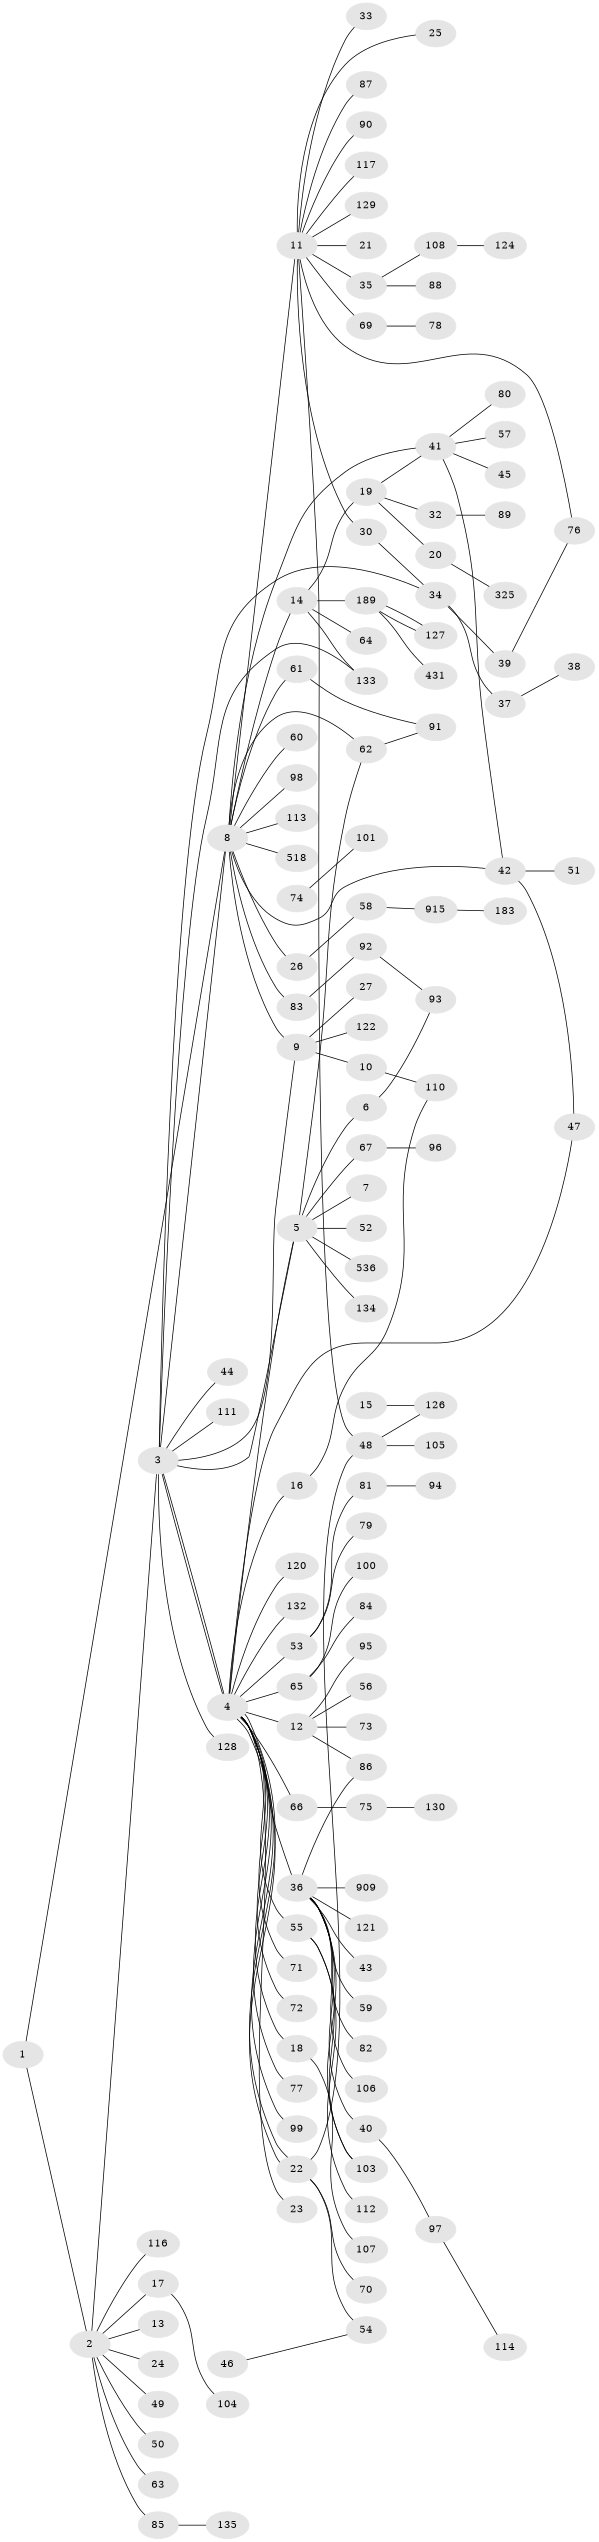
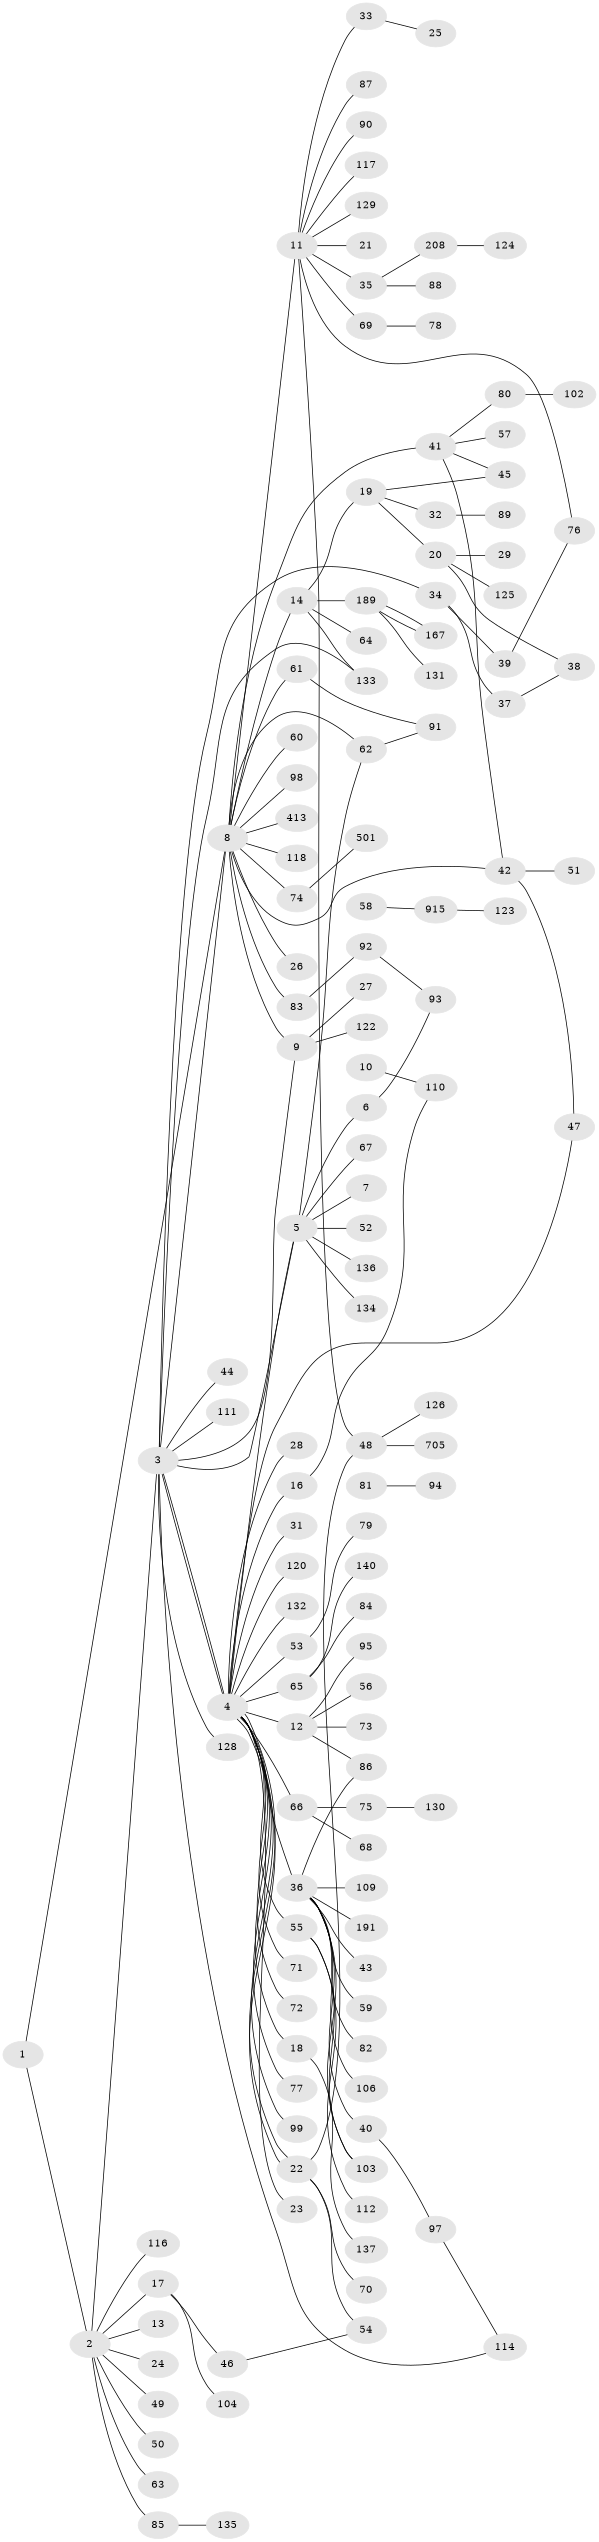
  graph {
    rankdir=LR
    node [color=gray90 style=filled]
    1
    2
    8
    3
    13
    17
    24
    49
    50
    63
    85
    116
    9
    62
    11
    14
    26
    41
    42
    60
    61
    74
    83
    98
-   113
-   118 [label=518]
+   113 [label=413]
+   118
    4
    5
    34
    44
    111
    114
    128
    133
    46
    104
    135
    12
    16
    18
    22
    23
+   28
+   31
    36
    47
    53
    55
    65
    66
    71
    72
    77
    99
    120
    132
    6
    7
    52
    67
    134
-   136 [label=536]
+   136
    10
    27
    122
-   15
    126
    37
    39
    56
    73
    86
    95
    110
-   107
+   107 [label=137]
    48
    54
    70
    40
    43
    59
    82
    103
    106
-   109 [label=909]
-   121
+   109
+   121 [label=191]
    79
    81
    112
    84
-   100
+   100 [label=140]
+   68
    75
    93
    91
-   96
    21
    25
-   30
    33
    35
    69
    76
    87
    90
    117
    129
    19
    64
    n110 [label=189]
    58
    45
    57
    80
    51
-   101
+   101 [label=501]
    92
    88
-   108
-   105
+   108 [label=208]
+   105 [label=705]
    78
    20
    32
-   127
-   131 [label=431]
+   127 [label=167]
+   131
+   29
    38
-   125 [label=325]
+   125
    89
    n130 [label=915]
    124
    97
+   102
    94
-   123 [label=183]
+   123
    130
    1 -- 2
    1 -- 8
    2 -- 3
    2 -- 13
    2 -- 17
    2 -- 24
    2 -- 49
    2 -- 50
    2 -- 63
    2 -- 85
    2 -- 116
    8 -- 9
    8 -- 62
    8 -- 11
    8 -- 14
    8 -- 26
    8 -- 41
    8 -- 42
    8 -- 60
    8 -- 61
+   8 -- 74
    8 -- 83
    8 -- 98
    8 -- 113
    8 -- 118
    3 -- 8
    3 -- 9
    3 -- 4
    3 -- 4
    3 -- 5
    3 -- 34
    3 -- 44
    3 -- 111
+   3 -- 114
    3 -- 128
    3 -- 133
+   17 -- 46
    17 -- 104
    85 -- 135
-   9 -- 10
    9 -- 27
    9 -- 122
    62 -- 91
    11 -- 48
    11 -- 21
-   11 -- 25
-   11 -- 30
+   33 -- 25
    11 -- 33
    11 -- 35
    11 -- 69
    11 -- 76
    11 -- 87
    11 -- 90
    11 -- 117
    11 -- 129
    14 -- 133
    14 -- 19
    14 -- 64
    14 -- n110
-   26 -- 58
    41 -- 42
    41 -- 45
    41 -- 57
    41 -- 80
    42 -- 47
    42 -- 51
    61 -- 91
    74 -- 101
    83 -- 92
    4 -- 5
    4 -- 12
    4 -- 16
    4 -- 18
    4 -- 22
    4 -- 22
    4 -- 23
+   4 -- 28
+   4 -- 31
    4 -- 36
    4 -- 47
    4 -- 53
    4 -- 55
    4 -- 65
    4 -- 66
    4 -- 71
    4 -- 72
    4 -- 77
    4 -- 99
    4 -- 120
    4 -- 132
    5 -- 62
    5 -- 6
    5 -- 7
    5 -- 52
    5 -- 67
    5 -- 134
    5 -- 136
    34 -- 37
    34 -- 39
    46 -- 54
    12 -- 56
    12 -- 73
    12 -- 86
    12 -- 95
    16 -- 110
    18 -- 107
    22 -- 48
    22 -- 54
    22 -- 70
    36 -- 86
    36 -- 40
    36 -- 43
    36 -- 59
    36 -- 82
    36 -- 103
    36 -- 106
    36 -- 109
    36 -- 121
    53 -- 79
-   53 -- 81
    55 -- 103
    55 -- 112
    65 -- 84
    65 -- 100
+   66 -- 68
    66 -- 75
    6 -- 93
-   67 -- 96
    10 -- 110
-   15 -- 126
    37 -- 38
    39 -- 76
    48 -- 126
    48 -- 105
    40 -- 97
    81 -- 94
    75 -- 130
-   30 -- 34
    35 -- 88
    35 -- 108
    69 -- 78
-   19 -- 41
+   19 -- 45
    19 -- 20
    19 -- 32
    n110 -- 127
    n110 -- 127
    n110 -- 131
    58 -- n130
+   80 -- 102
    92 -- 93
    108 -- 124
+   20 -- 29
+   20 -- 38
    20 -- 125
    32 -- 89
    n130 -- 123
    97 -- 114
  }
